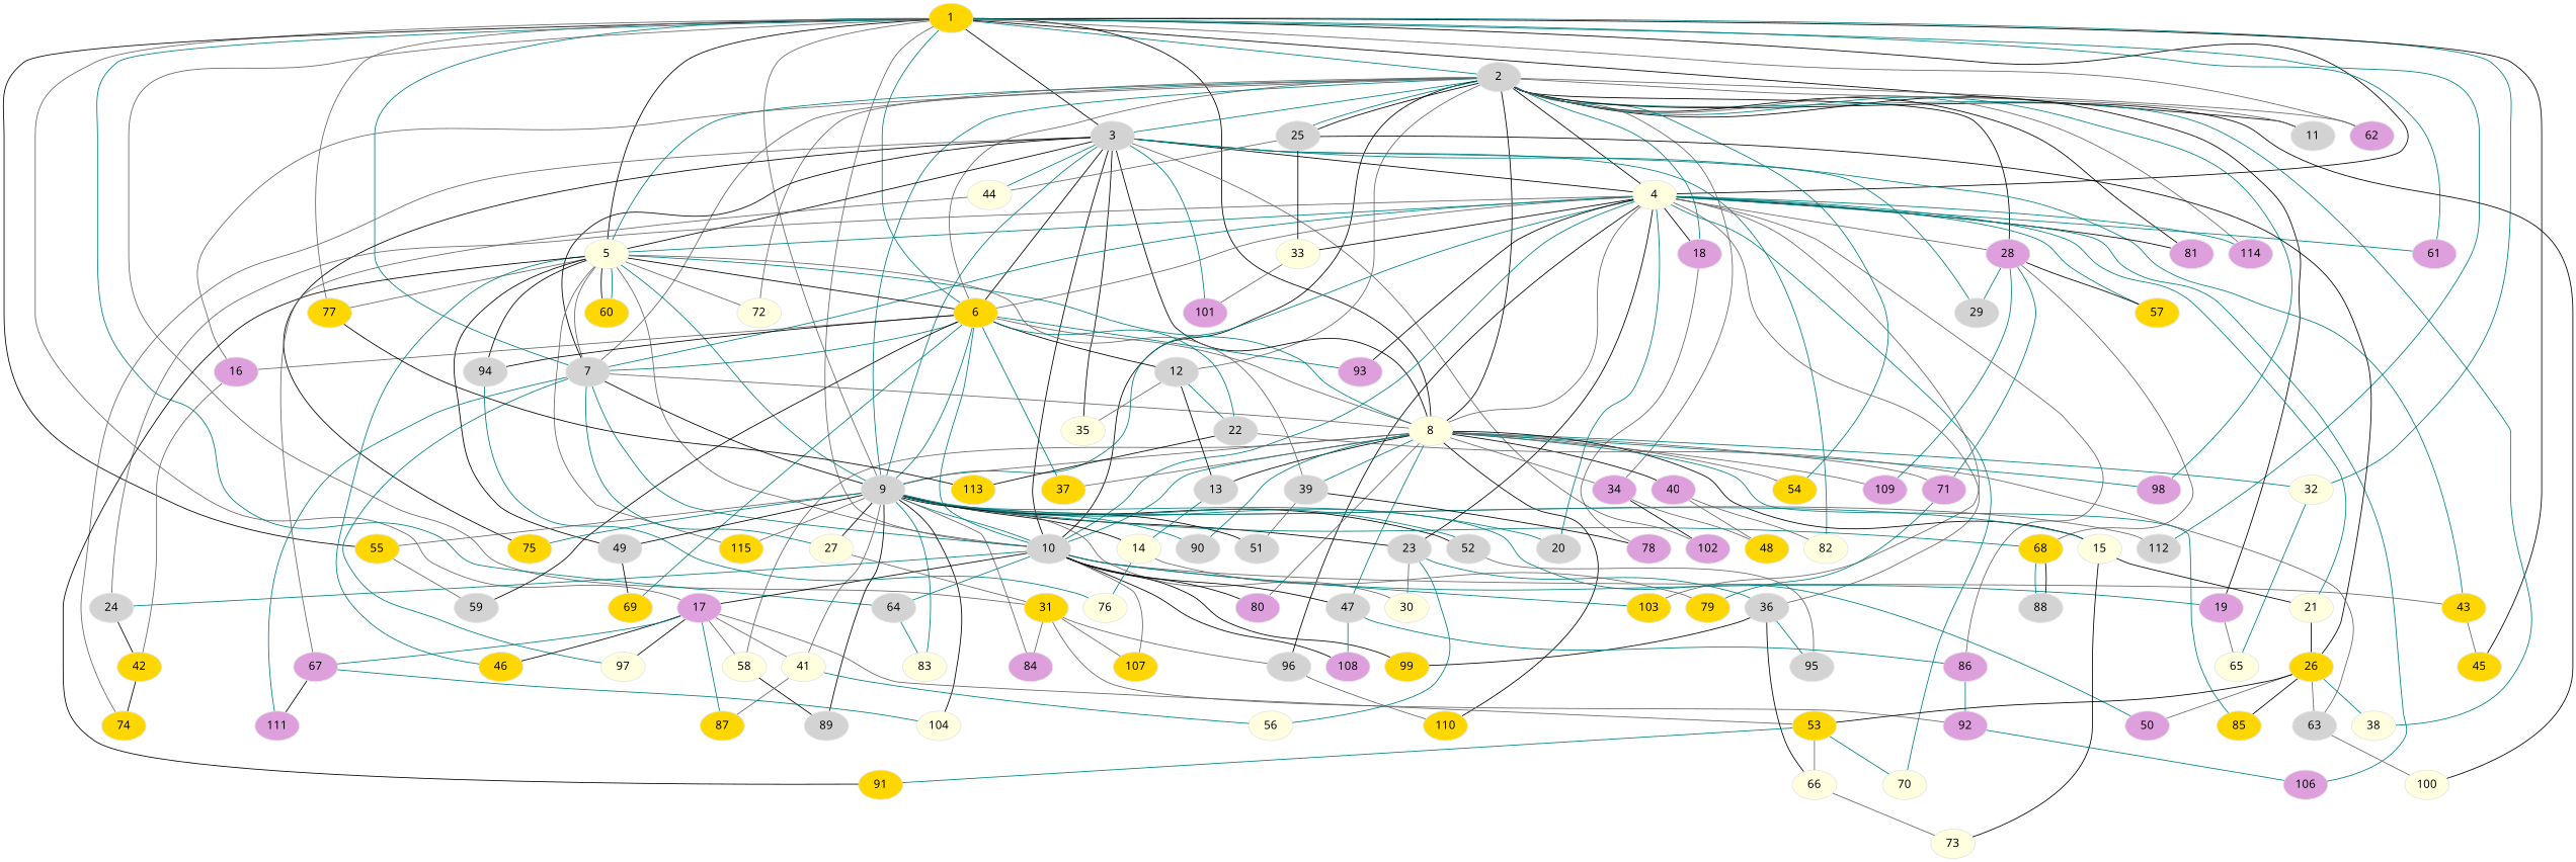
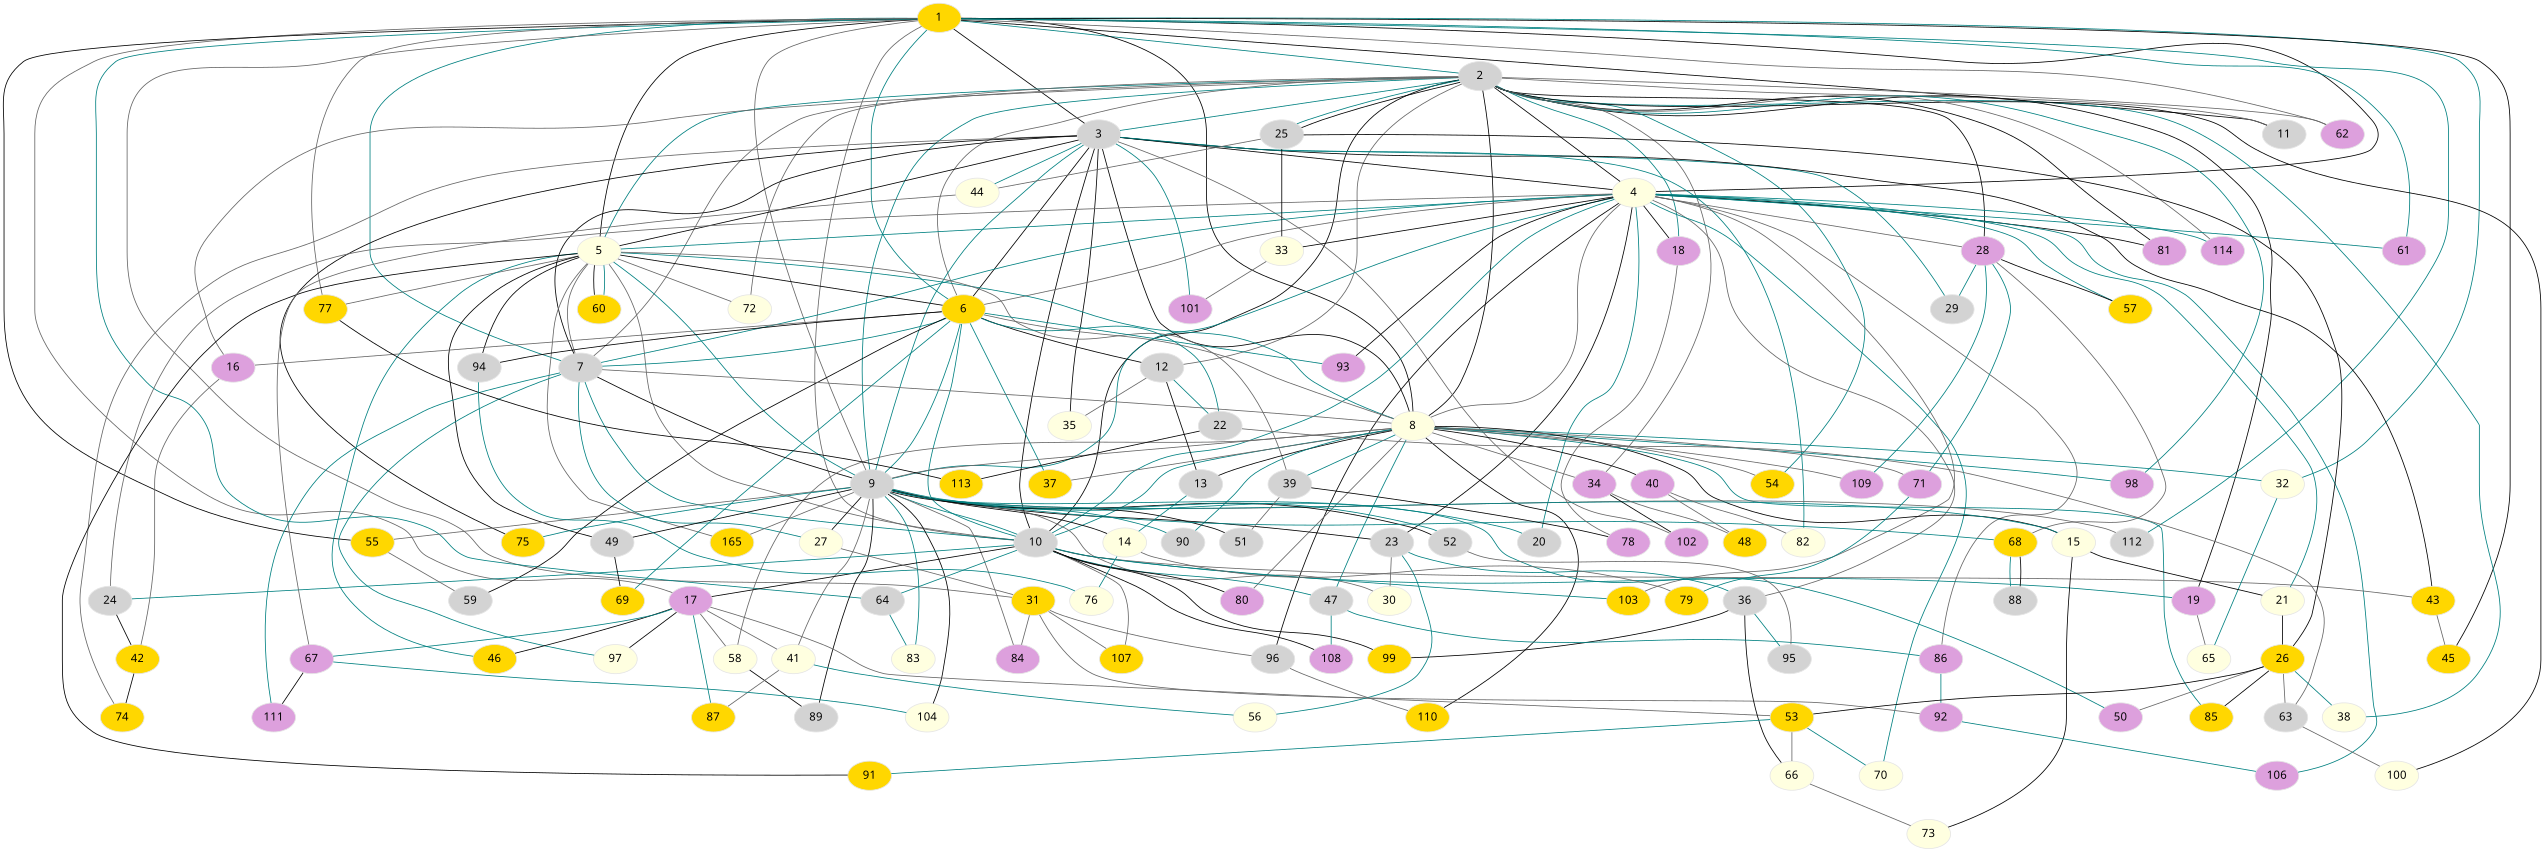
  graph {
    fontname="Noto Sans"
    node [color=gray90 fillcolor=gold fontname="Noto Sans" style=filled]
    edge [color=teal fontname="Noto Sans"]
    1
    2 [fillcolor=lightgrey]
    3 [fillcolor=lightgrey]
    4 [fillcolor=lightyellow]
    5 [fillcolor=lightyellow]
    6
    7 [fillcolor=lightgrey]
    8 [fillcolor=lightyellow]
    9 [fillcolor=lightgrey]
    10 [fillcolor=lightgrey]
    11 [fillcolor=lightgrey]
    17 [fillcolor=plum]
    31
    32 [fillcolor=lightyellow]
    45
    55
    61 [fillcolor=plum]
    62 [fillcolor=plum]
    64 [fillcolor=lightgrey]
    77
    112 [fillcolor=lightgrey]
    12 [fillcolor=lightgrey]
    16 [fillcolor=plum]
    18 [fillcolor=plum]
    19 [fillcolor=plum]
    25 [fillcolor=lightgrey]
    28 [fillcolor=plum]
    34 [fillcolor=plum]
    38 [fillcolor=lightyellow]
    54
    72 [fillcolor=lightyellow]
    81 [fillcolor=plum]
    98 [fillcolor=plum]
    100 [fillcolor=lightyellow]
    114 [fillcolor=plum]
    29 [fillcolor=lightgrey]
    35 [fillcolor=lightyellow]
    43
    44 [fillcolor=lightyellow]
    74
    75
    82 [fillcolor=lightyellow]
    101 [fillcolor=plum]
    102 [fillcolor=plum]
    20 [fillcolor=lightgrey]
    21 [fillcolor=lightyellow]
    23 [fillcolor=lightgrey]
    24 [fillcolor=lightgrey]
    33 [fillcolor=lightyellow]
    36 [fillcolor=lightgrey]
    57
    70 [fillcolor=lightyellow]
    86 [fillcolor=plum]
    93 [fillcolor=plum]
    96 [fillcolor=lightgrey]
    103
    106 [fillcolor=plum]
    39 [fillcolor=lightgrey]
    46
    49 [fillcolor=lightgrey]
    60
    91
    94 [fillcolor=lightgrey]
-   115
+   115 [label=165]
    22 [fillcolor=lightgrey]
    37
    59 [fillcolor=lightgrey]
    69
    27 [fillcolor=lightyellow]
    97 [fillcolor=lightyellow]
    111 [fillcolor=plum]
    13 [fillcolor=lightgrey]
    15 [fillcolor=lightyellow]
    40 [fillcolor=plum]
    47 [fillcolor=lightgrey]
    58 [fillcolor=lightyellow]
    71 [fillcolor=plum]
    80 [fillcolor=plum]
    85
    90 [fillcolor=lightgrey]
    109 [fillcolor=plum]
    110
    14 [fillcolor=lightyellow]
    30 [fillcolor=lightyellow]
    41 [fillcolor=lightyellow]
    50 [fillcolor=plum]
    51 [fillcolor=lightgrey]
    52 [fillcolor=lightgrey]
    68
    83 [fillcolor=lightyellow]
    84 [fillcolor=plum]
    89 [fillcolor=lightgrey]
    104 [fillcolor=lightyellow]
    99
    107
    108 [fillcolor=plum]
    53
    67 [fillcolor=plum]
    87
    92 [fillcolor=plum]
    65 [fillcolor=lightyellow]
    113
    42
    78 [fillcolor=plum]
    26
    48
    56 [fillcolor=lightyellow]
    66 [fillcolor=lightyellow]
    95 [fillcolor=lightgrey]
    76 [fillcolor=lightyellow]
    63 [fillcolor=lightgrey]
    73 [fillcolor=lightyellow]
    79
    88 [fillcolor=lightgrey]
    1 -- 2
    1 -- 3 [color=black]
    1 -- 4 [color=black]
    1 -- 5 [color=black]
    1 -- 6
    1 -- 7
    1 -- 8 [color=black]
    1 -- 9 [color=gray40]
    1 -- 10 [color=gray40]
    1 -- 11 [color=black]
    1 -- 17 [color=gray40]
    1 -- 31 [color=gray40]
    1 -- 32
    1 -- 45 [color=black]
    1 -- 55 [color=black]
    1 -- 61
    1 -- 62 [color=gray40]
    1 -- 64
    1 -- 77 [color=gray40]
    1 -- 112
    2 -- 3
    2 -- 4 [color=black]
    2 -- 5
    2 -- 6 [color=gray40]
    2 -- 7 [color=gray40]
    2 -- 8 [color=black]
    2 -- 9
    2 -- 10 [color=black]
    2 -- 11 [color=gray40]
    2 -- 62 [color=gray40]
    2 -- 12 [color=gray40]
    2 -- 16 [color=gray40]
    2 -- 18
    2 -- 19 [color=black]
    2 -- 25
    2 -- 25 [color=black]
    2 -- 28 [color=black]
    2 -- 34 [color=gray40]
    2 -- 38
    2 -- 54
    2 -- 72 [color=gray40]
    2 -- 81 [color=black]
    2 -- 98
    2 -- 100 [color=black]
    2 -- 114 [color=gray40]
    3 -- 4 [color=black]
    3 -- 5 [color=black]
    3 -- 6 [color=black]
    3 -- 7 [color=black]
    3 -- 8 [color=black]
    3 -- 9
    3 -- 10 [color=black]
    3 -- 29
    3 -- 35 [color=black]
-   3 -- 43
+   3 -- 43 [color=black]
    3 -- 44
    3 -- 74 [color=gray40]
    3 -- 75 [color=black]
    3 -- 82
    3 -- 101
    3 -- 102 [color=gray40]
    4 -- 5
    4 -- 6 [color=gray40]
    4 -- 7
    4 -- 8 [color=gray40]
    4 -- 9
    4 -- 10
    4 -- 61
    4 -- 18 [color=black]
    4 -- 28 [color=gray40]
    4 -- 81 [color=black]
    4 -- 114
    4 -- 20
    4 -- 21
    4 -- 23 [color=black]
    4 -- 24 [color=gray40]
    4 -- 33 [color=black]
    4 -- 36 [color=gray40]
    4 -- 57
    4 -- 70
    4 -- 86 [color=gray40]
    4 -- 93 [color=black]
    4 -- 96 [color=black]
    4 -- 103 [color=gray40]
    4 -- 106
    5 -- 6 [color=black]
    5 -- 7 [color=gray40]
    5 -- 8
    5 -- 9
    5 -- 10 [color=gray40]
    5 -- 77 [color=gray40]
    5 -- 72 [color=gray40]
    5 -- 39 [color=gray40]
    5 -- 46
    5 -- 49 [color=black]
    5 -- 60 [color=black]
    5 -- 60
    5 -- 91 [color=black]
    5 -- 94 [color=black]
    5 -- 115 [color=gray40]
    6 -- 7
    6 -- 8 [color=gray40]
    6 -- 9
    6 -- 10
    6 -- 12 [color=black]
    6 -- 16 [color=gray40]
    6 -- 93
    6 -- 94 [color=black]
    6 -- 22
    6 -- 37
    6 -- 59 [color=black]
    6 -- 69
    7 -- 8 [color=gray40]
    7 -- 9 [color=black]
    7 -- 10
    7 -- 27
    7 -- 97
    7 -- 111
    8 -- 9 [color=gray40]
    8 -- 10
    8 -- 32
    8 -- 34 [color=gray40]
    8 -- 54 [color=gray40]
    8 -- 98
    8 -- 39
    8 -- 37 [color=gray40]
    8 -- 13 [color=black]
    8 -- 15 [color=black]
    8 -- 40 [color=black]
    8 -- 47
    8 -- 58 [color=gray40]
    8 -- 71 [color=gray40]
    8 -- 80 [color=gray40]
    8 -- 85
    8 -- 90
    8 -- 109 [color=gray40]
    8 -- 110 [color=black]
    9 -- 10
    9 -- 55 [color=gray40]
    9 -- 112 [color=gray40]
    9 -- 75
    9 -- 20
    9 -- 23 [color=black]
    9 -- 49 [color=black]
    9 -- 115 [color=gray40]
    9 -- 27 [color=black]
    9 -- 15
    9 -- 90
    9 -- 14 [color=black]
    9 -- 30 [color=gray40]
    9 -- 41 [color=gray40]
    9 -- 50
    9 -- 51 [color=black]
    9 -- 52 [color=black]
    9 -- 52
    9 -- 68
    9 -- 83
    9 -- 84 [color=gray40]
    9 -- 89 [color=black]
    9 -- 104 [color=black]
    10 -- 17 [color=black]
    10 -- 64
    10 -- 19
    10 -- 43 [color=gray40]
    10 -- 24
    10 -- 103
-   10 -- 47 [color=black]
+   10 -- 47
    10 -- 80 [color=black]
    10 -- 99 [color=black]
    10 -- 107 [color=gray40]
    10 -- 108 [color=black]
    17 -- 46 [color=black]
    17 -- 97 [color=black]
    17 -- 58 [color=gray40]
    17 -- 41 [color=gray40]
    17 -- 53 [color=gray40]
    17 -- 67
    17 -- 87
    31 -- 96 [color=gray40]
    31 -- 84 [color=gray40]
    31 -- 107 [color=gray40]
    31 -- 92 [color=gray40]
    32 -- 65
    55 -- 59 [color=gray40]
    64 -- 83
    77 -- 113 [color=black]
    12 -- 35 [color=gray40]
    12 -- 22
    12 -- 13 [color=black]
    16 -- 42 [color=gray40]
    18 -- 78 [color=gray40]
    19 -- 65 [color=gray40]
    25 -- 44 [color=gray40]
    25 -- 33 [color=black]
    25 -- 26 [color=black]
    28 -- 29
    28 -- 57 [color=black]
    28 -- 71
    28 -- 109
    28 -- 68 [color=gray40]
    34 -- 102 [color=black]
    34 -- 48 [color=gray40]
    43 -- 45 [color=gray40]
    44 -- 67 [color=gray40]
    21 -- 26 [color=black]
    23 -- 36
    23 -- 30 [color=gray40]
    23 -- 56
    24 -- 42 [color=black]
    33 -- 101 [color=gray40]
    36 -- 99 [color=black]
    36 -- 66 [color=black]
    36 -- 95
    86 -- 92
    96 -- 110 [color=gray40]
    39 -- 51 [color=gray40]
    39 -- 78 [color=black]
    49 -- 69 [color=black]
    94 -- 76
    22 -- 113 [color=black]
    22 -- 63 [color=gray40]
    27 -- 31 [color=gray40]
    13 -- 14
    15 -- 21 [color=black]
    15 -- 73 [color=black]
    40 -- 82 [color=gray40]
    40 -- 48 [color=gray40]
    47 -- 86
    47 -- 108
    58 -- 89 [color=black]
    71 -- 79
    14 -- 76
    14 -- 79 [color=gray40]
    41 -- 87 [color=gray40]
    41 -- 56
    52 -- 95 [color=gray40]
    68 -- 88
    68 -- 88 [color=black]
    53 -- 70
    53 -- 91
    53 -- 66 [color=gray40]
    67 -- 111 [color=black]
    67 -- 104
    92 -- 106
    42 -- 74 [color=black]
    26 -- 38
    26 -- 85 [color=black]
    26 -- 50 [color=gray40]
    26 -- 53 [color=black]
    26 -- 63 [color=gray40]
    66 -- 73 [color=gray40]
    63 -- 100 [color=gray40]
  }
